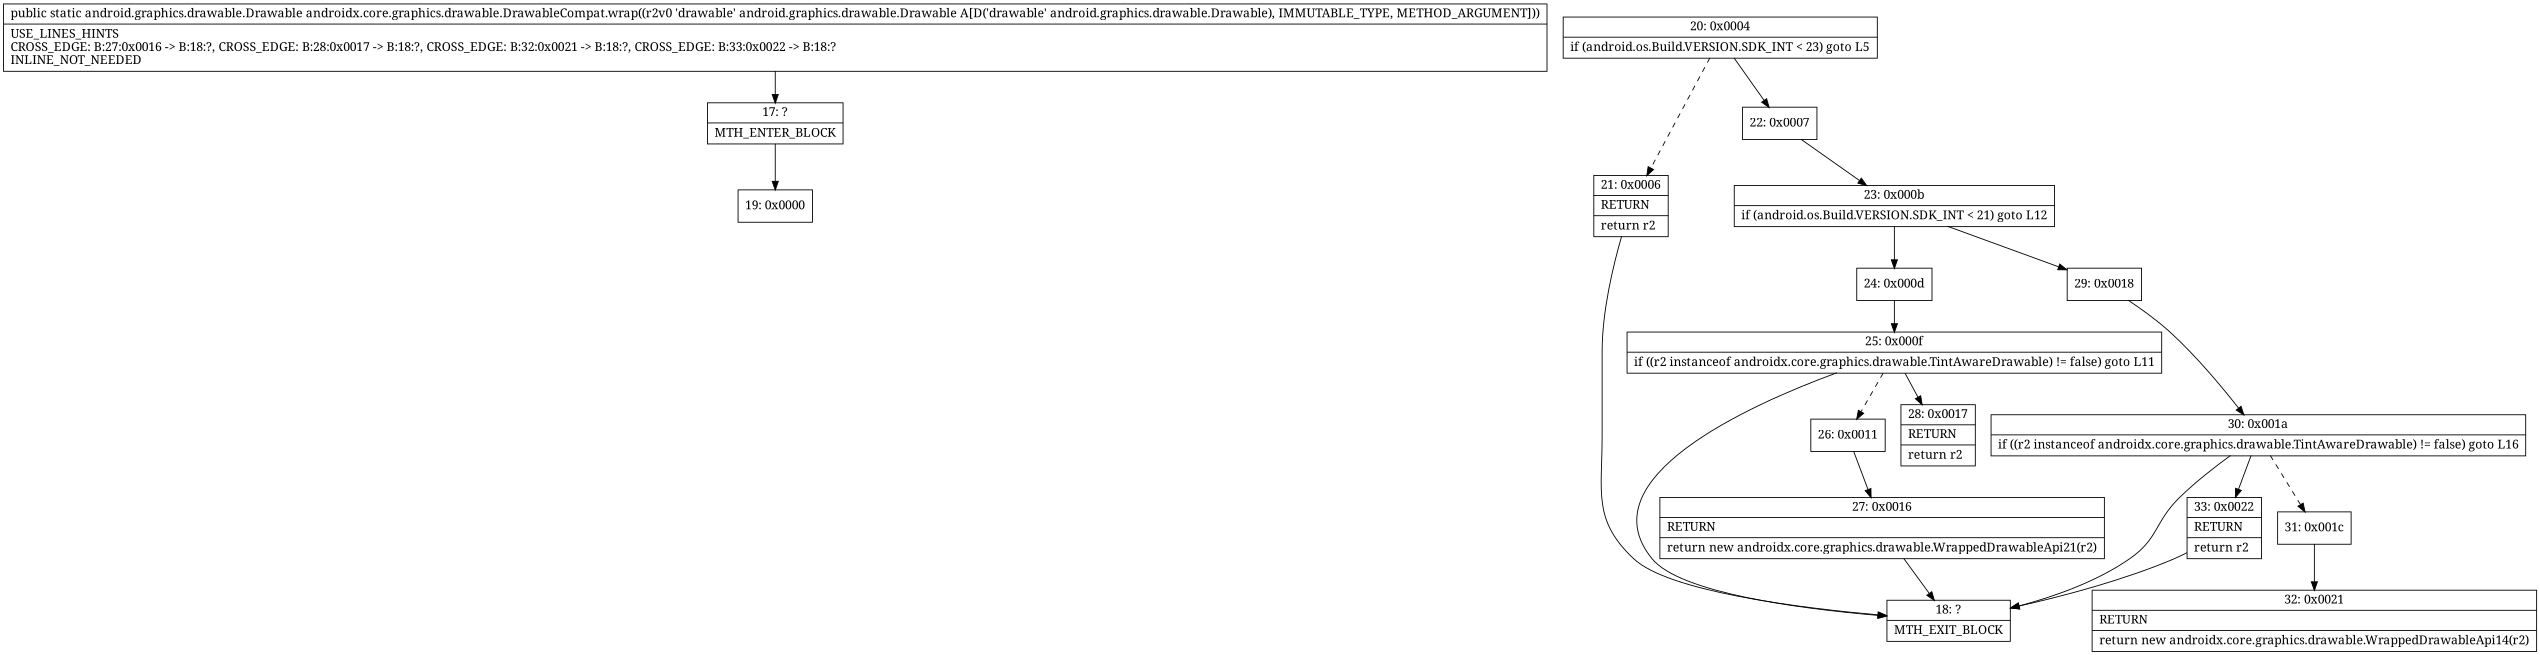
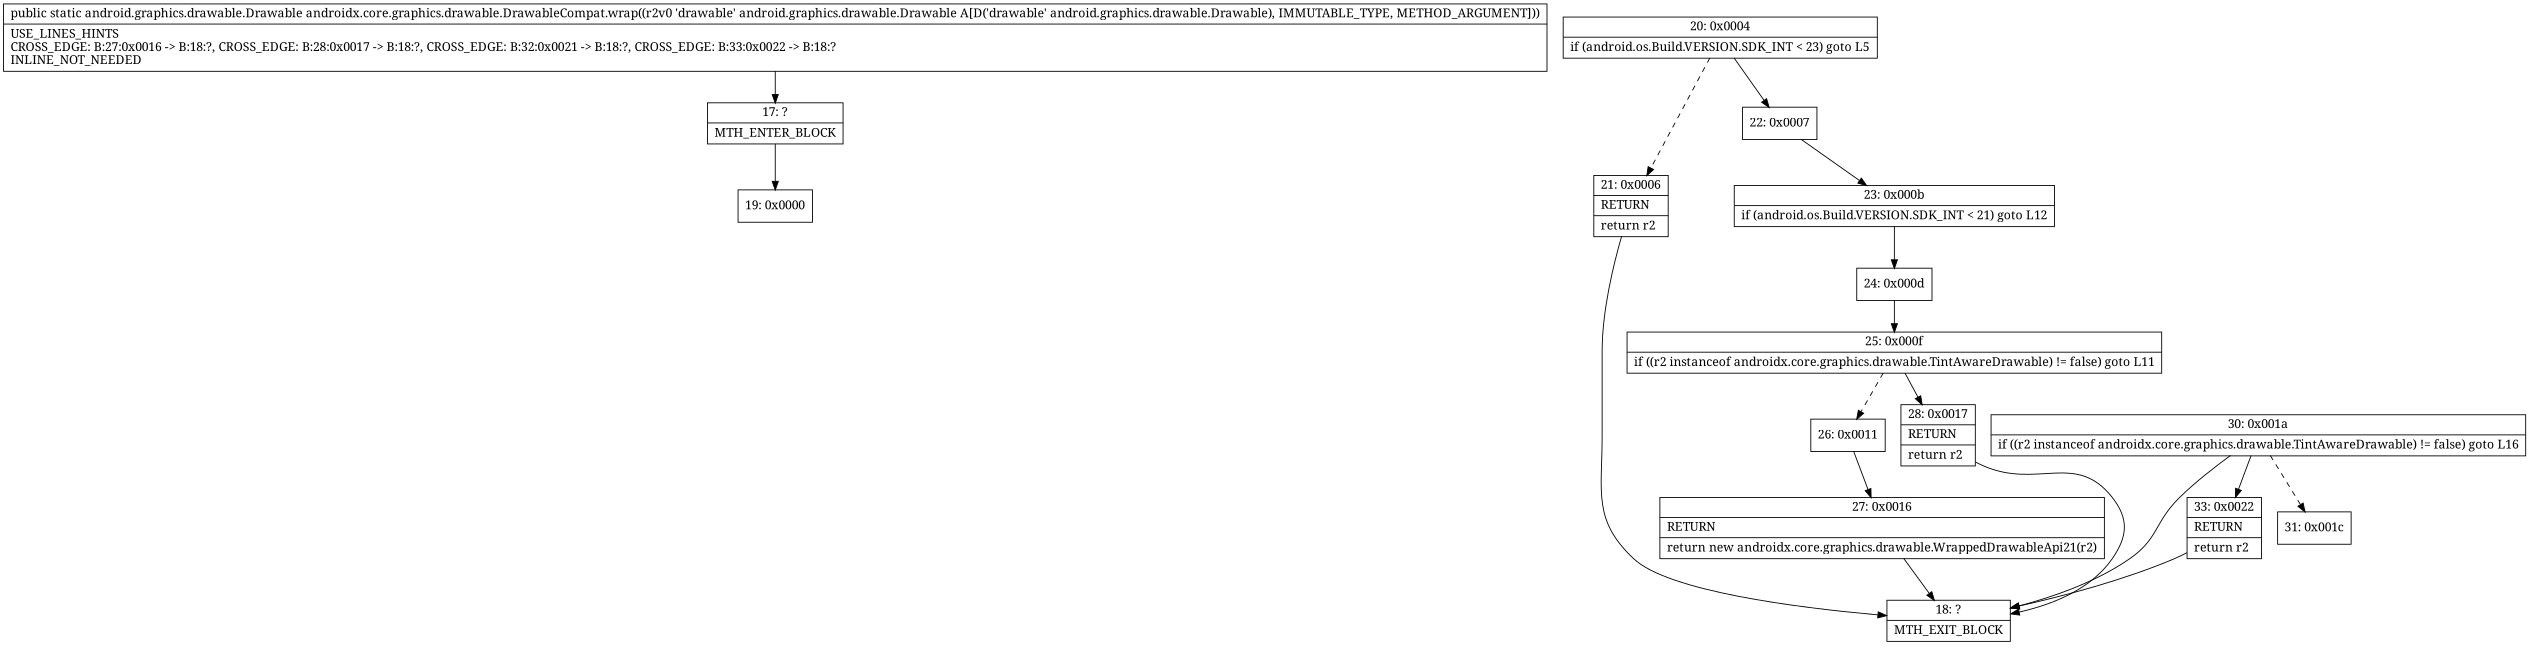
  digraph {
    fontname="Noto Serif"
    node [fontname="Noto Serif" shape=record]
    edge [fontname="Noto Serif"]
    n1 [label="{17\:\ ?|MTH_ENTER_BLOCK\l}"]
    n2 [label="{19\:\ 0x0000}"]
    n3 [label="{20\:\ 0x0004|if (android.os.Build.VERSION.SDK_INT \< 23) goto L5\l}"]
    n4 [label="{21\:\ 0x0006|RETURN\l|return r2\l}"]
    n5 [label="{22\:\ 0x0007}"]
    n6 [label="{18\:\ ?|MTH_EXIT_BLOCK\l}"]
    n7 [label="{23\:\ 0x000b|if (android.os.Build.VERSION.SDK_INT \< 21) goto L12\l}"]
    n8 [label="{24\:\ 0x000d}"]
-   n9 [label="{29\:\ 0x0018}"]
    n10 [label="{25\:\ 0x000f|if ((r2 instanceof androidx.core.graphics.drawable.TintAwareDrawable) != false) goto L11\l}"]
    n11 [label="{30\:\ 0x001a|if ((r2 instanceof androidx.core.graphics.drawable.TintAwareDrawable) != false) goto L16\l}"]
    n12 [label="{26\:\ 0x0011}"]
    n13 [label="{28\:\ 0x0017|RETURN\l|return r2\l}"]
    n14 [label="{27\:\ 0x0016|RETURN\l|return new androidx.core.graphics.drawable.WrappedDrawableApi21(r2)\l}"]
    n15 [label="{31\:\ 0x001c}"]
    n16 [label="{33\:\ 0x0022|RETURN\l|return r2\l}"]
-   n17 [label="{32\:\ 0x0021|RETURN\l|return new androidx.core.graphics.drawable.WrappedDrawableApi14(r2)\l}"]
    n18 [label="{public static android.graphics.drawable.Drawable androidx.core.graphics.drawable.DrawableCompat.wrap((r2v0 'drawable' android.graphics.drawable.Drawable A[D('drawable' android.graphics.drawable.Drawable), IMMUTABLE_TYPE, METHOD_ARGUMENT]))  | USE_LINES_HINTS\lCROSS_EDGE: B:27:0x0016 \-\> B:18:?, CROSS_EDGE: B:28:0x0017 \-\> B:18:?, CROSS_EDGE: B:32:0x0021 \-\> B:18:?, CROSS_EDGE: B:33:0x0022 \-\> B:18:?\lINLINE_NOT_NEEDED\l}"]
    n1 -> n2
    n3 -> n4 [style=dashed]
    n3 -> n5
    n4 -> n6
    n5 -> n7
    n7 -> n8 [style=solid]
-   n7 -> n9
    n8 -> n10
-   n9 -> n11
    n10 -> n12 [style=dashed]
    n10 -> n13
    n11 -> n6
    n11 -> n15 [style=dashed]
    n11 -> n16
    n12 -> n14
-   n10 -> n6
+   n13 -> n6
    n14 -> n6
-   n15 -> n17
    n16 -> n6
    n18 -> n1
  }
